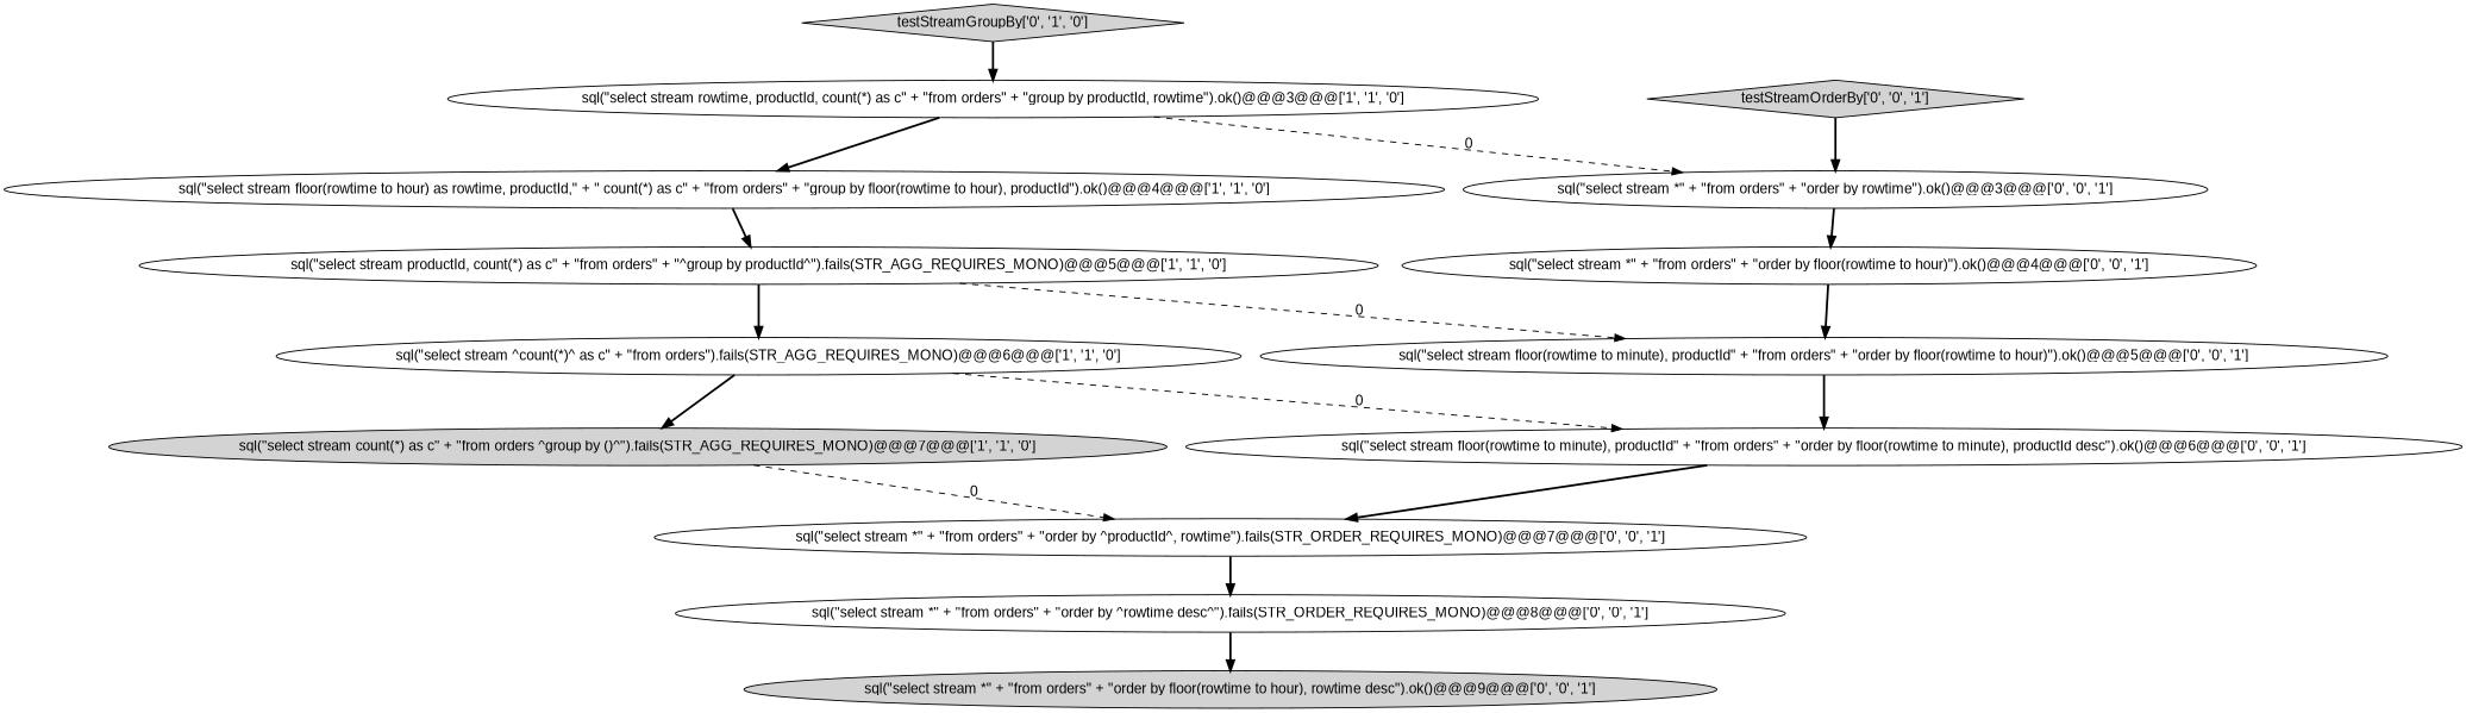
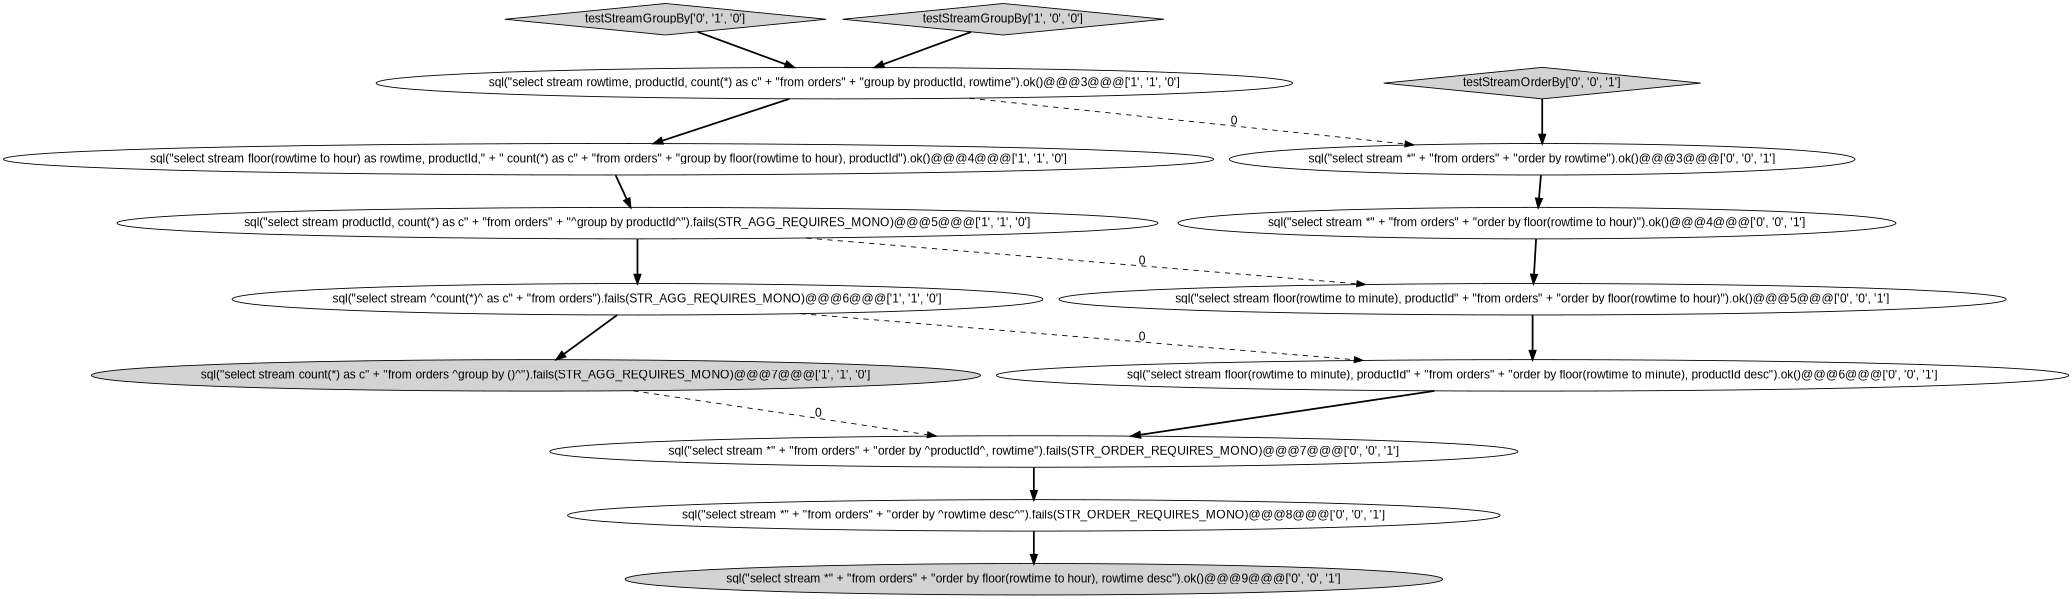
  digraph {
    fontname="Liberation Sans"
    node [fillcolor=white shape=ellipse style=filled fontname="Liberation Sans"]
    edge [style=bold fontname="Liberation Sans"]
    n1 [fillcolor=lightgray label="sql(\"select stream count(*) as c\" + \"from orders ^group by ()^\").fails(STR_AGG_REQUIRES_MONO)@@@7@@@['1', '1', '0']"]
    n2 [label="sql(\"select stream *\" + \"from orders\" + \"order by ^productId^, rowtime\").fails(STR_ORDER_REQUIRES_MONO)@@@7@@@['0', '0', '1']"]
    n3 [label="sql(\"select stream ^count(*)^ as c\" + \"from orders\").fails(STR_AGG_REQUIRES_MONO)@@@6@@@['1', '1', '0']"]
    n4 [label="sql(\"select stream floor(rowtime to minute), productId\" + \"from orders\" + \"order by floor(rowtime to minute), productId desc\").ok()@@@6@@@['0', '0', '1']"]
    n5 [fillcolor=lightgray label="testStreamGroupBy['0', '1', '0']" shape=diamond]
    n6 [label="sql(\"select stream rowtime, productId, count(*) as c\" + \"from orders\" + \"group by productId, rowtime\").ok()@@@3@@@['1', '1', '0']"]
    n7 [label="sql(\"select stream floor(rowtime to minute), productId\" + \"from orders\" + \"order by floor(rowtime to hour)\").ok()@@@5@@@['0', '0', '1']"]
    n8 [label="sql(\"select stream *\" + \"from orders\" + \"order by rowtime\").ok()@@@3@@@['0', '0', '1']"]
    n9 [label="sql(\"select stream *\" + \"from orders\" + \"order by floor(rowtime to hour)\").ok()@@@4@@@['0', '0', '1']"]
    n10 [label="sql(\"select stream floor(rowtime to hour) as rowtime, productId,\" + \" count(*) as c\" + \"from orders\" + \"group by floor(rowtime to hour), productId\").ok()@@@4@@@['1', '1', '0']"]
+   n11 [fillcolor=lightgray label="testStreamGroupBy['1', '0', '0']" shape=diamond]
    n12 [label="sql(\"select stream productId, count(*) as c\" + \"from orders\" + \"^group by productId^\").fails(STR_AGG_REQUIRES_MONO)@@@5@@@['1', '1', '0']"]
    n13 [fillcolor=lightgray label="sql(\"select stream *\" + \"from orders\" + \"order by floor(rowtime to hour), rowtime desc\").ok()@@@9@@@['0', '0', '1']"]
    n14 [fillcolor=lightgray label="testStreamOrderBy['0', '0', '1']" shape=diamond]
    n15 [label="sql(\"select stream *\" + \"from orders\" + \"order by ^rowtime desc^\").fails(STR_ORDER_REQUIRES_MONO)@@@8@@@['0', '0', '1']"]
    n1 -> n2 [label=0 style=dashed]
    n2 -> n15
    n3 -> n1
    n3 -> n4 [label=0 style=dashed]
    n4 -> n2
    n5 -> n6
    n6 -> n8 [label=0 style=dashed]
    n6 -> n10
    n7 -> n4
    n8 -> n9
    n9 -> n7
    n10 -> n12
+   n11 -> n6
    n12 -> n3
    n12 -> n7 [label=0 style=dashed]
    n14 -> n8
    n15 -> n13
  }
